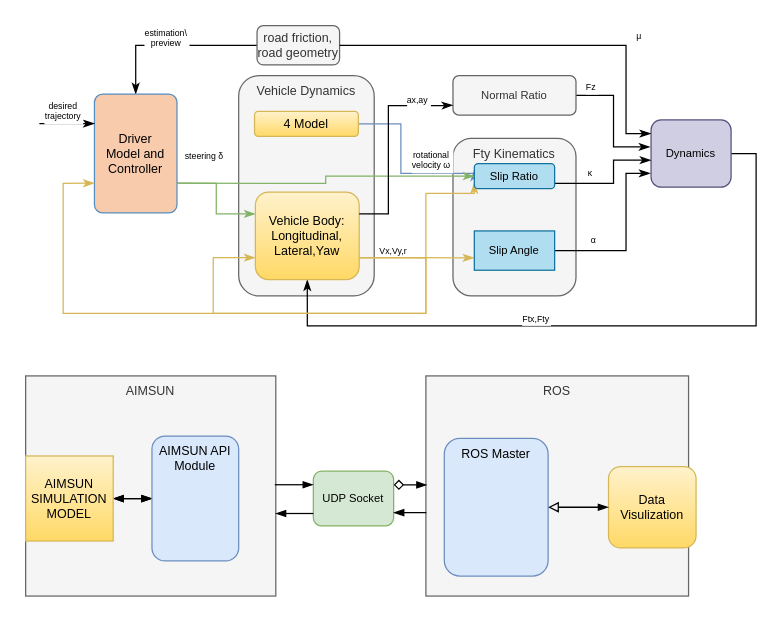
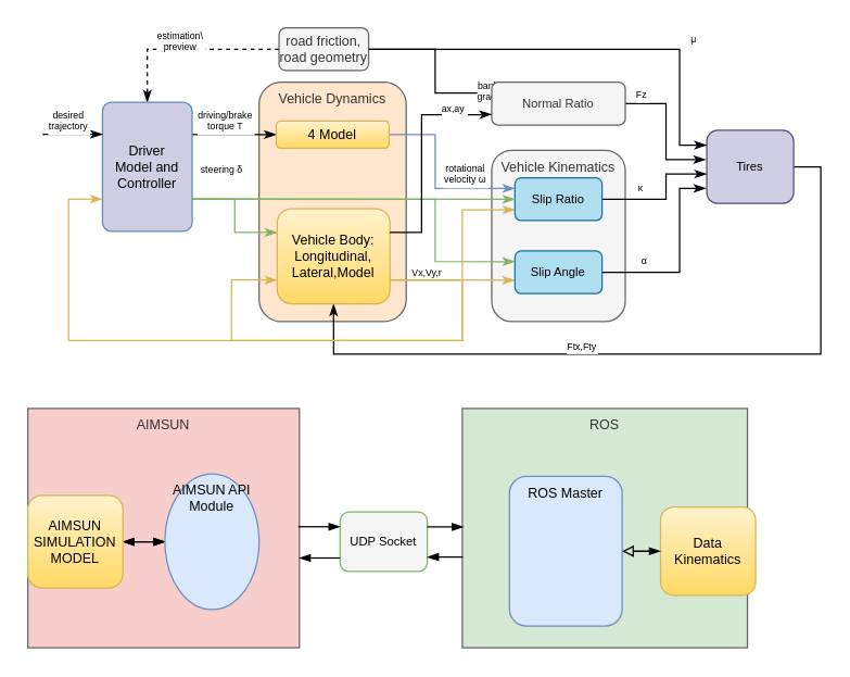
  <mxCell id="0" />
  <mxCell id="1" parent="0" />
- <mxCell id="2" value="" style="edgeStyle=orthogonalEdgeStyle;rounded=0;orthogonalLoop=1;jettySize=auto;startArrow=none;startFill=0;endArrow=classicThin;endFill=1;fontSize=7;dashed=0;" parent="1" source="6" target="14" edge="1"><mxGeometry relative="1" as="geometry" /></mxCell>
+ <mxCell id="2" value="" style="edgeStyle=orthogonalEdgeStyle;rounded=0;orthogonalLoop=1;jettySize=auto;startArrow=none;startFill=0;endArrow=classicThin;endFill=1;fontSize=7;dashed=1;" parent="1" source="6" target="14" edge="1"><mxGeometry relative="1" as="geometry" /></mxCell>
  <mxCell id="3" value="estimation\&#10;preview" style="edgeLabel;align=center;verticalAlign=middle;resizable=0;points=[];fontSize=7;" parent="2" vertex="1" connectable="0"><mxGeometry x="-0.254" relative="1" as="geometry"><mxPoint x="-22" y="-6.04" as="offset" /></mxGeometry></mxCell>
+ <mxCell id="4" value="" style="edgeStyle=orthogonalEdgeStyle;rounded=0;orthogonalLoop=1;jettySize=auto;entryX=0;entryY=0.25;entryDx=0;entryDy=0;startArrow=none;startFill=0;endArrow=classicThin;endFill=1;fontSize=7;exitX=1;exitY=0.5;exitDx=0;exitDy=0;" parent="1" source="6" target="35" edge="1"><mxGeometry relative="1" as="geometry"><Array as="points"><mxPoint x="320" y="36" /><mxPoint x="320" y="68" /></Array></mxGeometry></mxCell>
+ <mxCell id="5" value="bank, &#10;grade" style="edgeLabel;align=center;verticalAlign=middle;resizable=0;points=[];fontSize=7;" parent="4" vertex="1" connectable="0"><mxGeometry x="0.588" y="-1" relative="1" as="geometry"><mxPoint x="23" y="-2.1" as="offset" /></mxGeometry></mxCell>
  <mxCell id="6" value="road friction,&#10;road geometry" style="rounded=1;labelBackgroundColor=none;arcSize=16;verticalAlign=middle;fontSize=10;align=center;fillColor=#f5f5f5;strokeColor=#666666;fontColor=#333333;" parent="1" vertex="1"><mxGeometry x="205" y="20" width="66" height="31.42" as="geometry" /></mxCell>
- <mxCell id="7" value="Fty Kinematics" style="rounded=1;align=center;verticalAlign=top;fontSize=10;fontStyle=0;strokeColor=#666666;fillColor=#f5f5f5;fontColor=#333333;glass=0;" parent="1" vertex="1"><mxGeometry x="361.65" y="110" width="98.35" height="126" as="geometry" /></mxCell>
- <mxCell id="8" value="Vehicle Dynamics" style="rounded=1;align=center;verticalAlign=top;fontSize=10;fontStyle=0;strokeColor=#666666;fillColor=#f5f5f5;fontColor=#333333;glass=0;" parent="1" vertex="1"><mxGeometry x="190.32" y="60" width="108.35" height="176" as="geometry" /></mxCell>
+ <mxCell id="7" value="Vehicle Kinematics" style="rounded=1;align=center;verticalAlign=top;fontSize=10;fontStyle=0;strokeColor=#666666;fillColor=#f5f5f5;fontColor=#333333;glass=0;" parent="1" vertex="1"><mxGeometry x="361.65" y="110" width="98.35" height="126" as="geometry" /></mxCell>
+ <mxCell id="8" value="Vehicle Dynamics" style="rounded=1;align=center;verticalAlign=top;fontSize=10;fontStyle=0;strokeColor=#666666;fillColor=#ffe6cc;fontColor=#333333;glass=0;" parent="1" vertex="1"><mxGeometry x="190.32" y="60" width="108.35" height="176" as="geometry" /></mxCell>
+ <mxCell id="9" value="" style="edgeStyle=orthogonalEdgeStyle;rounded=0;orthogonalLoop=1;jettySize=auto;entryX=0;entryY=0.5;entryDx=0;entryDy=0;exitX=1;exitY=0.25;exitDx=0;exitDy=0;endArrow=classicThin;endFill=1;" parent="1" source="14" target="17" edge="1"><mxGeometry relative="1" as="geometry"><mxPoint x="130" y="159" as="sourcePoint" /></mxGeometry></mxCell>
+ <mxCell id="10" value="driving/brake &#10;torque T" style="edgeLabel;align=center;verticalAlign=middle;resizable=0;points=[];fontSize=7;" parent="9" vertex="1" connectable="0"><mxGeometry x="-0.258" y="-1" relative="1" as="geometry"><mxPoint x="1.24" y="-11.41" as="offset" /></mxGeometry></mxCell>
  <mxCell id="11" value="" style="edgeStyle=orthogonalEdgeStyle;rounded=0;orthogonalLoop=1;jettySize=auto;exitX=1;exitY=0.75;exitDx=0;exitDy=0;fontSize=7;endArrow=classicThin;endFill=1;fillColor=#d5e8d4;strokeColor=#82b366;entryX=0;entryY=0.25;entryDx=0;entryDy=0;" parent="1" source="14" target="25" edge="1"><mxGeometry relative="1" as="geometry" /></mxCell>
  <mxCell id="12" value="steering δ" style="edgeLabel;align=center;verticalAlign=middle;resizable=0;points=[];fontSize=7;" parent="11" vertex="1" connectable="0"><mxGeometry x="-0.199" y="1" relative="1" as="geometry"><mxPoint x="-10.86" y="-25.51" as="offset" /></mxGeometry></mxCell>
- <mxCell id="14" value="Driver &#10;Model and &#10;Controller" style="rounded=1;align=center;verticalAlign=middle;fontSize=10;fontStyle=0;fillColor=#F8CBAD;strokeColor=#578EC0;arcSize=10;" parent="1" vertex="1"><mxGeometry x="75" y="74.68" width="66" height="95.03" as="geometry" /></mxCell>
+ <mxCell id="13" value="" style="edgeStyle=orthogonalEdgeStyle;rounded=0;orthogonalLoop=1;jettySize=auto;exitX=1;exitY=0.75;exitDx=0;exitDy=0;entryX=0;entryY=0.25;entryDx=0;entryDy=0;fontSize=7;endArrow=classicThin;endFill=1;fillColor=#d5e8d4;strokeColor=#82b366;" parent="1" source="14" target="28" edge="1"><mxGeometry relative="1" as="geometry"><Array as="points"><mxPoint x="320" y="146" /><mxPoint x="320" y="191" /></Array></mxGeometry></mxCell>
+ <mxCell id="14" value="Driver &#10;Model and &#10;Controller" style="rounded=1;align=center;verticalAlign=middle;fontSize=10;fontStyle=0;fillColor=#d0cee2;strokeColor=#578EC0;arcSize=10;" parent="1" vertex="1"><mxGeometry x="75" y="74.68" width="66" height="95.03" as="geometry" /></mxCell>
  <mxCell id="15" value="" style="edgeStyle=orthogonalEdgeStyle;rounded=0;orthogonalLoop=1;jettySize=auto;fontSize=7;entryX=0;entryY=0.25;entryDx=0;entryDy=0;endArrow=classicThin;endFill=1;fillColor=#dae8fc;strokeColor=#6c8ebf;" parent="1" source="17" target="31" edge="1"><mxGeometry relative="1" as="geometry"><mxPoint x="360" y="90" as="targetPoint" /><Array as="points"><mxPoint x="320" y="98" /><mxPoint x="320" y="138" /></Array></mxGeometry></mxCell>
  <mxCell id="16" value="rotational &#10;velocity ω" style="edgeLabel;align=center;verticalAlign=middle;resizable=0;points=[];fontSize=7;" parent="15" vertex="1" connectable="0"><mxGeometry x="0.169" relative="1" as="geometry"><mxPoint x="18.64" y="-10.92" as="offset" /></mxGeometry></mxCell>
  <mxCell id="17" value="4 Model" style="rounded=1;align=center;verticalAlign=middle;fontSize=10;fontStyle=0;fillColor=#fff2cc;strokeColor=#d6b656;gradientColor=#ffd966;" parent="1" vertex="1"><mxGeometry x="203" y="88.425" width="83" height="20" as="geometry" /></mxCell>
  <mxCell id="18" value="" style="edgeStyle=orthogonalEdgeStyle;rounded=0;orthogonalLoop=1;jettySize=auto;exitX=0.5;exitY=1;exitDx=0;exitDy=0;" parent="1" source="17" target="17" edge="1"><mxGeometry relative="1" as="geometry" /></mxCell>
  <mxCell id="19" value="" style="edgeStyle=orthogonalEdgeStyle;rounded=0;orthogonalLoop=1;jettySize=auto;exitX=1;exitY=0.5;exitDx=0;exitDy=0;fontSize=7;endArrow=classicThin;endFill=1;entryX=0.5;entryY=1;entryDx=0;entryDy=0;" parent="1" source="21" target="25" edge="1"><mxGeometry relative="1" as="geometry"><mxPoint x="245" y="220" as="targetPoint" /><Array as="points"><mxPoint x="604" y="122" /><mxPoint x="604" y="260" /><mxPoint x="245" y="260" /></Array></mxGeometry></mxCell>
  <mxCell id="20" value="Ftx,Fty" style="edgeLabel;align=center;verticalAlign=middle;resizable=0;points=[];fontSize=7;" parent="19" vertex="1" connectable="0"><mxGeometry x="0.217" relative="1" as="geometry"><mxPoint x="2.99" y="-6" as="offset" /></mxGeometry></mxCell>
- <mxCell id="21" value="Dynamics" style="rounded=1;align=center;verticalAlign=middle;fillColor=#d0cee2;strokeColor=#56517e;fontSize=9;fontStyle=0;" parent="1" vertex="1"><mxGeometry x="520" y="95.32" width="64" height="53.76" as="geometry" /></mxCell>
+ <mxCell id="21" value="Tires" style="rounded=1;align=center;verticalAlign=middle;fillColor=#d0cee2;strokeColor=#56517e;fontSize=9;fontStyle=0;" parent="1" vertex="1"><mxGeometry x="520" y="95.32" width="64" height="53.76" as="geometry" /></mxCell>
  <mxCell id="22" value="" style="edgeStyle=orthogonalEdgeStyle;rounded=0;orthogonalLoop=1;jettySize=auto;fontSize=7;entryX=-0.003;entryY=0.685;entryDx=0;entryDy=0;entryPerimeter=0;endArrow=classicThin;endFill=1;exitX=1;exitY=0.75;exitDx=0;exitDy=0;fillColor=#fff2cc;strokeColor=#d6b656;" parent="1" source="25" target="28" edge="1"><mxGeometry relative="1" as="geometry" /></mxCell>
  <mxCell id="23" value="Vx,Vy,r" style="edgeLabel;align=center;verticalAlign=middle;resizable=0;points=[];fontSize=7;" parent="22" vertex="1" connectable="0"><mxGeometry x="-0.624" relative="1" as="geometry"><mxPoint x="9.99" y="-5.7" as="offset" /></mxGeometry></mxCell>
  <mxCell id="24" value="" style="edgeStyle=orthogonalEdgeStyle;rounded=0;orthogonalLoop=1;jettySize=auto;startArrow=none;startFill=0;endArrow=classicThin;endFill=1;fontSize=7;entryX=0;entryY=0.75;entryDx=0;entryDy=0;exitX=1;exitY=0.75;exitDx=0;exitDy=0;fillColor=#fff2cc;strokeColor=#d6b656;" parent="1" source="25" target="31" edge="1"><mxGeometry relative="1" as="geometry"><mxPoint x="350" y="200" as="targetPoint" /><Array as="points"><mxPoint x="340" y="206" /><mxPoint x="340" y="154" /></Array></mxGeometry></mxCell>
- <mxCell id="25" value="Vehicle Body:&#10;Longitudinal,&#10;Lateral,Yaw" style="rounded=1;align=center;verticalAlign=middle;fontSize=10;fontStyle=0;fillColor=#fff2cc;strokeColor=#d6b656;gradientColor=#ffd966;" parent="1" vertex="1"><mxGeometry x="203.68" y="153" width="83" height="70" as="geometry" /></mxCell>
+ <mxCell id="25" value="Vehicle Body:&#10;Longitudinal,&#10;Lateral,Model" style="rounded=1;align=center;verticalAlign=middle;fontSize=10;fontStyle=0;fillColor=#fff2cc;strokeColor=#d6b656;gradientColor=#ffd966;" parent="1" vertex="1"><mxGeometry x="203.68" y="153" width="83" height="70" as="geometry" /></mxCell>
  <mxCell id="26" value="" style="edgeStyle=orthogonalEdgeStyle;rounded=0;orthogonalLoop=1;jettySize=auto;startArrow=none;startFill=0;endArrow=classicThin;endFill=1;fontSize=7;entryX=-0.01;entryY=0.795;entryDx=0;entryDy=0;entryPerimeter=0;" parent="1" source="28" target="21" edge="1"><mxGeometry relative="1" as="geometry"><mxPoint x="510" y="160" as="targetPoint" /><Array as="points"><mxPoint x="500" y="200" /><mxPoint x="500" y="138" /></Array></mxGeometry></mxCell>
  <mxCell id="27" value="α" style="edgeLabel;align=center;verticalAlign=middle;resizable=0;points=[];fontSize=7;" parent="26" vertex="1" connectable="0"><mxGeometry x="-0.642" y="-1" relative="1" as="geometry"><mxPoint x="5.88" y="-9.8" as="offset" /></mxGeometry></mxCell>
- <mxCell id="28" value="Slip Angle" style="align=center;verticalAlign=middle;fillColor=#b1ddf0;strokeColor=#10739e;fontSize=9;fontStyle=0;rounded=0;" parent="1" vertex="1"><mxGeometry x="378.72" y="184.094" width="64.21" height="31.42" as="geometry" /></mxCell>
+ <mxCell id="28" value="Slip Angle" style="rounded=1;align=center;verticalAlign=middle;fillColor=#b1ddf0;strokeColor=#10739e;fontSize=9;fontStyle=0;" parent="1" vertex="1"><mxGeometry x="378.72" y="184.094" width="64.21" height="31.42" as="geometry" /></mxCell>
  <mxCell id="29" value="" style="edgeStyle=orthogonalEdgeStyle;rounded=0;orthogonalLoop=1;jettySize=auto;startArrow=none;startFill=0;endArrow=classicThin;endFill=1;fontSize=7;entryX=0;entryY=0.599;entryDx=0;entryDy=0;entryPerimeter=0;" parent="1" source="31" target="21" edge="1"><mxGeometry relative="1" as="geometry"><mxPoint x="500" y="132" as="targetPoint" /><Array as="points"><mxPoint x="490" y="146" /><mxPoint x="490" y="128" /></Array></mxGeometry></mxCell>
  <mxCell id="30" value="κ" style="edgeLabel;align=center;verticalAlign=middle;resizable=0;points=[];fontSize=7;" parent="29" vertex="1" connectable="0"><mxGeometry x="0.016" y="6" relative="1" as="geometry"><mxPoint x="-12.88" y="-6.31" as="offset" /></mxGeometry></mxCell>
- <mxCell id="31" value="Slip Ratio" style="rounded=1;align=center;verticalAlign=middle;fillColor=#b1ddf0;strokeColor=#10739e;fontSize=9;fontStyle=0;" parent="1" vertex="1"><mxGeometry x="378.72" y="130.29" width="64.21" height="20" as="geometry" /></mxCell>
+ <mxCell id="31" value="Slip Ratio" style="rounded=1;align=center;verticalAlign=middle;fillColor=#b1ddf0;strokeColor=#10739e;fontSize=9;fontStyle=0;" parent="1" vertex="1"><mxGeometry x="378.72" y="130.29" width="64.21" height="31.42" as="geometry" /></mxCell>
  <mxCell id="32" value="" style="edgeStyle=orthogonalEdgeStyle;rounded=0;orthogonalLoop=1;jettySize=auto;exitX=1;exitY=0.75;exitDx=0;exitDy=0;fontSize=7;endArrow=classicThin;endFill=1;fillColor=#d5e8d4;strokeColor=#82b366;entryX=0;entryY=0.5;entryDx=0;entryDy=0;" parent="1" source="14" target="31" edge="1"><mxGeometry relative="1" as="geometry"><mxPoint x="130" y="155.953" as="sourcePoint" /><mxPoint x="237.68" y="200" as="targetPoint" /></mxGeometry></mxCell>
  <mxCell id="33" value="" style="edgeStyle=orthogonalEdgeStyle;rounded=0;orthogonalLoop=1;jettySize=auto;startArrow=none;startFill=0;endArrow=classicThin;endFill=1;fontSize=7;entryX=-0.012;entryY=0.402;entryDx=0;entryDy=0;entryPerimeter=0;" parent="1" source="35" target="21" edge="1"><mxGeometry relative="1" as="geometry"><mxPoint x="500" y="119" as="targetPoint" /><Array as="points"><mxPoint x="490" y="76" /><mxPoint x="490" y="117" /></Array></mxGeometry></mxCell>
  <mxCell id="34" value="Fz" style="edgeLabel;align=center;verticalAlign=middle;resizable=0;points=[];fontSize=7;" parent="33" vertex="1" connectable="0"><mxGeometry x="-0.736" y="1" relative="1" as="geometry"><mxPoint x="-1.24" y="-6" as="offset" /></mxGeometry></mxCell>
  <mxCell id="35" value="Normal Ratio" style="rounded=1;align=center;verticalAlign=middle;fontSize=9;fontStyle=0;fillColor=#f5f5f5;strokeColor=#666666;fontColor=#333333;" parent="1" vertex="1"><mxGeometry x="361.65" y="60" width="98.35" height="31.42" as="geometry" /></mxCell>
  <mxCell id="36" value="" style="edgeStyle=orthogonalEdgeStyle;rounded=0;orthogonalLoop=1;jettySize=auto;startArrow=none;startFill=0;endArrow=classicThin;endFill=1;fontSize=7;entryX=0;entryY=0.75;entryDx=0;entryDy=0;exitX=1;exitY=0.25;exitDx=0;exitDy=0;" parent="1" source="25" target="35" edge="1"><mxGeometry relative="1" as="geometry"><Array as="points"><mxPoint x="310" y="171" /><mxPoint x="310" y="84" /><mxPoint x="352" y="84" /></Array><mxPoint x="287" y="168" as="sourcePoint" /><mxPoint x="356.97" y="228.725" as="targetPoint" /></mxGeometry></mxCell>
  <mxCell id="37" value="ax,ay" style="edgeLabel;align=center;verticalAlign=middle;resizable=0;points=[];fontSize=7;" parent="36" vertex="1" connectable="0"><mxGeometry x="-0.536" y="1" relative="1" as="geometry"><mxPoint x="24" y="-77.87" as="offset" /></mxGeometry></mxCell>
  <mxCell id="38" value="" style="edgeStyle=orthogonalEdgeStyle;rounded=0;orthogonalLoop=1;jettySize=auto;startArrow=none;startFill=0;endArrow=classicThin;endFill=1;fontSize=7;entryX=0;entryY=0.75;entryDx=0;entryDy=0;exitX=1;exitY=0.75;exitDx=0;exitDy=0;fillColor=#fff2cc;strokeColor=#d6b656;" parent="1" source="25" target="25" edge="1"><mxGeometry relative="1" as="geometry"><mxPoint x="378.72" y="179.645" as="targetPoint" /><mxPoint x="296.68" y="215.5" as="sourcePoint" /><Array as="points"><mxPoint x="340" y="206" /><mxPoint x="340" y="250" /><mxPoint x="170" y="250" /><mxPoint x="170" y="206" /></Array></mxGeometry></mxCell>
  <mxCell id="39" value="" style="edgeStyle=orthogonalEdgeStyle;rounded=0;orthogonalLoop=1;jettySize=auto;startArrow=none;startFill=0;endArrow=classicThin;endFill=1;fontSize=7;entryX=0;entryY=0.75;entryDx=0;entryDy=0;exitX=1;exitY=0.75;exitDx=0;exitDy=0;fillColor=#fff2cc;strokeColor=#d6b656;" parent="1" source="25" target="14" edge="1"><mxGeometry relative="1" as="geometry"><mxPoint x="213.68" y="215.5" as="targetPoint" /><mxPoint x="296.68" y="215.5" as="sourcePoint" /><Array as="points"><mxPoint x="340" y="206" /><mxPoint x="340" y="250" /><mxPoint x="50" y="250" /><mxPoint x="50" y="146" /></Array></mxGeometry></mxCell>
  <mxCell id="40" value="" style="edgeStyle=orthogonalEdgeStyle;rounded=0;orthogonalLoop=1;jettySize=auto;entryX=0;entryY=0.5;entryDx=0;entryDy=0;exitX=1;exitY=0.25;exitDx=0;exitDy=0;endArrow=classicThin;endFill=1;" parent="1" edge="1"><mxGeometry relative="1" as="geometry"><mxPoint x="31" y="98.238" as="sourcePoint" /><mxPoint x="75" y="98.225" as="targetPoint" /></mxGeometry></mxCell>
  <mxCell id="41" value="desired&#10;trajectory" style="edgeLabel;align=center;verticalAlign=middle;resizable=0;points=[];fontSize=7;" parent="40" vertex="1" connectable="0"><mxGeometry x="-0.258" y="-1" relative="1" as="geometry"><mxPoint x="2.67" y="-10.81" as="offset" /></mxGeometry></mxCell>
  <mxCell id="42" value="" style="edgeStyle=orthogonalEdgeStyle;rounded=0;orthogonalLoop=1;jettySize=auto;startArrow=none;startFill=0;endArrow=classicThin;endFill=1;fontSize=7;exitX=1;exitY=0.5;exitDx=0;exitDy=0;entryX=-0.002;entryY=0.203;entryDx=0;entryDy=0;entryPerimeter=0;" parent="1" source="6" target="21" edge="1"><mxGeometry relative="1" as="geometry"><mxPoint x="141" y="35.71" as="sourcePoint" /><mxPoint x="519.872" y="106.233" as="targetPoint" /><Array as="points"><mxPoint x="500" y="36" /><mxPoint x="500" y="106" /></Array></mxGeometry></mxCell>
  <mxCell id="43" value="μ" style="edgeLabel;align=center;verticalAlign=middle;resizable=0;points=[];fontSize=7;" parent="42" vertex="1" connectable="0"><mxGeometry x="0.333" y="1" relative="1" as="geometry"><mxPoint x="26.2" y="-6.72" as="offset" /></mxGeometry></mxCell>
- <mxCell id="44" value="AIMSUN" style="rounded=0;align=center;verticalAlign=top;fontSize=10;fontStyle=0;strokeColor=#666666;fillColor=#f5f5f5;fontColor=#333333;glass=0;" vertex="1" parent="1"><mxGeometry x="20" y="300" width="200" height="176" as="geometry" /></mxCell>
+ <mxCell id="44" value="AIMSUN" style="rounded=0;align=center;verticalAlign=top;fontSize=10;fontStyle=0;strokeColor=#666666;fillColor=#f8cecc;fontColor=#333333;glass=0;" vertex="1" parent="1"><mxGeometry x="20" y="300" width="200" height="176" as="geometry" /></mxCell>
  <mxCell id="45" value="" style="edgeStyle=orthogonalEdgeStyle;rounded=0;orthogonalLoop=1;jettySize=auto;html=1;endArrow=blockThin;endFill=1;startArrow=blockThin;startFill=1;" edge="1" parent="1" source="47" target="48"><mxGeometry relative="1" as="geometry" /></mxCell>
  <mxCell id="46" value="" style="edgeStyle=orthogonalEdgeStyle;rounded=0;orthogonalLoop=1;jettySize=auto;html=1;startArrow=blockThin;startFill=1;endArrow=blockThin;endFill=1;strokeWidth=1;" edge="1" parent="1" source="47" target="48"><mxGeometry relative="1" as="geometry" /></mxCell>
- <mxCell id="47" value="AIMSUN API&#10;Module" style="rounded=1;align=center;verticalAlign=top;fontSize=10;fontStyle=0;fillColor=#dae8fc;strokeColor=#6c8ebf;" vertex="1" parent="1"><mxGeometry x="121" y="348.07" width="69.32" height="99.86" as="geometry" /></mxCell>
- <mxCell id="48" value="AIMSUN SIMULATION MODEL" style="align=center;verticalAlign=middle;fontSize=10;fontStyle=0;fillColor=#fff2cc;strokeColor=#d6b656;gradientColor=#ffd966;whiteSpace=wrap;rounded=0;" vertex="1" parent="1"><mxGeometry x="20" y="364.01" width="70" height="68" as="geometry" /></mxCell>
- <mxCell id="49" value="UDP Socket" style="rounded=1;align=center;verticalAlign=middle;fillColor=#d5e8d4;strokeColor=#82b366;fontSize=9;fontStyle=0;" vertex="1" parent="1"><mxGeometry x="250" y="376.15" width="64.21" height="43.71" as="geometry" /></mxCell>
- <mxCell id="50" value="ROS" style="rounded=0;align=center;verticalAlign=top;fontSize=10;fontStyle=0;strokeColor=#666666;fillColor=#f5f5f5;fontColor=#333333;glass=0;" vertex="1" parent="1"><mxGeometry x="340" y="300" width="210" height="176" as="geometry" /></mxCell>
- <mxCell id="51" value="ROS Master" style="rounded=1;align=center;verticalAlign=top;fontSize=10;fontStyle=0;fillColor=#dae8fc;strokeColor=#6c8ebf;" vertex="1" parent="1"><mxGeometry x="354.72" y="350" width="83" height="110" as="geometry" /></mxCell>
+ <mxCell id="47" value="AIMSUN API&#10;Module" style="ellipse;align=center;verticalAlign=top;fontSize=10;fontStyle=0;fillColor=#dae8fc;strokeColor=#6c8ebf;" vertex="1" parent="1"><mxGeometry x="121" y="348.07" width="69.32" height="99.86" as="geometry" /></mxCell>
+ <mxCell id="48" value="AIMSUN SIMULATION MODEL" style="rounded=1;align=center;verticalAlign=middle;fontSize=10;fontStyle=0;fillColor=#fff2cc;strokeColor=#d6b656;gradientColor=#ffd966;whiteSpace=wrap;" vertex="1" parent="1"><mxGeometry x="20" y="364.01" width="70" height="68" as="geometry" /></mxCell>
+ <mxCell id="49" value="UDP Socket" style="rounded=1;align=center;verticalAlign=middle;fillColor=#f5f5f5;strokeColor=#82b366;fontSize=9;fontStyle=0;" vertex="1" parent="1"><mxGeometry x="250" y="376.15" width="64.21" height="43.71" as="geometry" /></mxCell>
+ <mxCell id="50" value="ROS" style="rounded=0;align=center;verticalAlign=top;fontSize=10;fontStyle=0;strokeColor=#666666;fillColor=#d5e8d4;fontColor=#333333;glass=0;" vertex="1" parent="1"><mxGeometry x="340" y="300" width="210" height="176" as="geometry" /></mxCell>
+ <mxCell id="51" value="ROS Master" style="rounded=1;align=center;verticalAlign=top;fontSize=10;fontStyle=0;fillColor=#dae8fc;strokeColor=#6c8ebf;" vertex="1" parent="1"><mxGeometry x="374.72" y="350" width="83" height="110" as="geometry" /></mxCell>
  <mxCell id="52" value="" style="edgeStyle=orthogonalEdgeStyle;rounded=0;orthogonalLoop=1;jettySize=auto;exitX=0.5;exitY=1;exitDx=0;exitDy=0;" edge="1" parent="1" source="51" target="51"><mxGeometry relative="1" as="geometry" /></mxCell>
- <mxCell id="53" value="Data Visulization" style="rounded=1;align=center;verticalAlign=middle;fontSize=10;fontStyle=0;fillColor=#fff2cc;strokeColor=#d6b656;gradientColor=#ffd966;whiteSpace=wrap;" vertex="1" parent="1"><mxGeometry x="486" y="372.5" width="70" height="65" as="geometry" /></mxCell>
+ <mxCell id="53" value="Data Kinematics" style="rounded=1;align=center;verticalAlign=middle;fontSize=10;fontStyle=0;fillColor=#fff2cc;strokeColor=#d6b656;gradientColor=#ffd966;whiteSpace=wrap;" vertex="1" parent="1"><mxGeometry x="486" y="372.5" width="70" height="65" as="geometry" /></mxCell>
  <mxCell id="54" value="" style="edgeStyle=orthogonalEdgeStyle;rounded=0;orthogonalLoop=1;jettySize=auto;html=1;startArrow=none;startFill=0;endArrow=blockThin;endFill=1;strokeWidth=1;exitX=0.002;exitY=0.621;exitDx=0;exitDy=0;exitPerimeter=0;" edge="1" parent="1" source="50"><mxGeometry relative="1" as="geometry"><mxPoint x="344.89" y="410.048" as="sourcePoint" /><mxPoint x="314.21" y="410" as="targetPoint" /></mxGeometry></mxCell>
  <mxCell id="55" value="" style="edgeStyle=orthogonalEdgeStyle;rounded=0;orthogonalLoop=1;jettySize=auto;html=1;startArrow=blockThin;startFill=1;endArrow=none;endFill=0;strokeWidth=1;entryX=0.996;entryY=0.495;entryDx=0;entryDy=0;entryPerimeter=0;" edge="1" parent="1" target="44"><mxGeometry relative="1" as="geometry"><mxPoint x="250" y="387" as="sourcePoint" /><mxPoint x="210" y="387" as="targetPoint" /></mxGeometry></mxCell>
- <mxCell id="56" value="" style="edgeStyle=orthogonalEdgeStyle;rounded=0;orthogonalLoop=1;jettySize=auto;html=1;startArrow=blockThin;startFill=1;endArrow=diamond;endFill=0;strokeWidth=1;entryX=1;entryY=0.25;entryDx=0;entryDy=0;exitX=0.004;exitY=0.495;exitDx=0;exitDy=0;exitPerimeter=0;" edge="1" parent="1" source="50" target="49"><mxGeometry relative="1" as="geometry"><mxPoint x="260" y="397" as="sourcePoint" /><mxPoint x="200" y="397.077" as="targetPoint" /></mxGeometry></mxCell>
+ <mxCell id="56" value="" style="edgeStyle=orthogonalEdgeStyle;rounded=0;orthogonalLoop=1;jettySize=auto;html=1;startArrow=blockThin;startFill=1;endArrow=none;endFill=0;strokeWidth=1;entryX=1;entryY=0.25;entryDx=0;entryDy=0;exitX=0.004;exitY=0.495;exitDx=0;exitDy=0;exitPerimeter=0;" edge="1" parent="1" source="50" target="49"><mxGeometry relative="1" as="geometry"><mxPoint x="260" y="397" as="sourcePoint" /><mxPoint x="200" y="397.077" as="targetPoint" /></mxGeometry></mxCell>
  <mxCell id="57" value="" style="edgeStyle=orthogonalEdgeStyle;rounded=0;orthogonalLoop=1;jettySize=auto;html=1;startArrow=none;startFill=0;endArrow=blockThin;endFill=1;strokeWidth=1;exitX=-0.006;exitY=0.568;exitDx=0;exitDy=0;exitPerimeter=0;entryX=0.999;entryY=0.626;entryDx=0;entryDy=0;entryPerimeter=0;" edge="1" parent="1" target="44"><mxGeometry relative="1" as="geometry"><mxPoint x="250" y="409.998" as="sourcePoint" /><mxPoint x="210" y="410" as="targetPoint" /></mxGeometry></mxCell>
  <mxCell id="58" value="" style="edgeStyle=orthogonalEdgeStyle;rounded=0;orthogonalLoop=1;jettySize=auto;html=1;startArrow=blockThin;startFill=1;endArrow=block;endFill=0;strokeWidth=1;entryX=1;entryY=0.5;entryDx=0;entryDy=0;" edge="1" parent="1" source="53" target="51"><mxGeometry relative="1" as="geometry"><mxPoint x="366.18" y="396.56" as="sourcePoint" /><mxPoint x="324.21" y="397.078" as="targetPoint" /></mxGeometry></mxCell>
